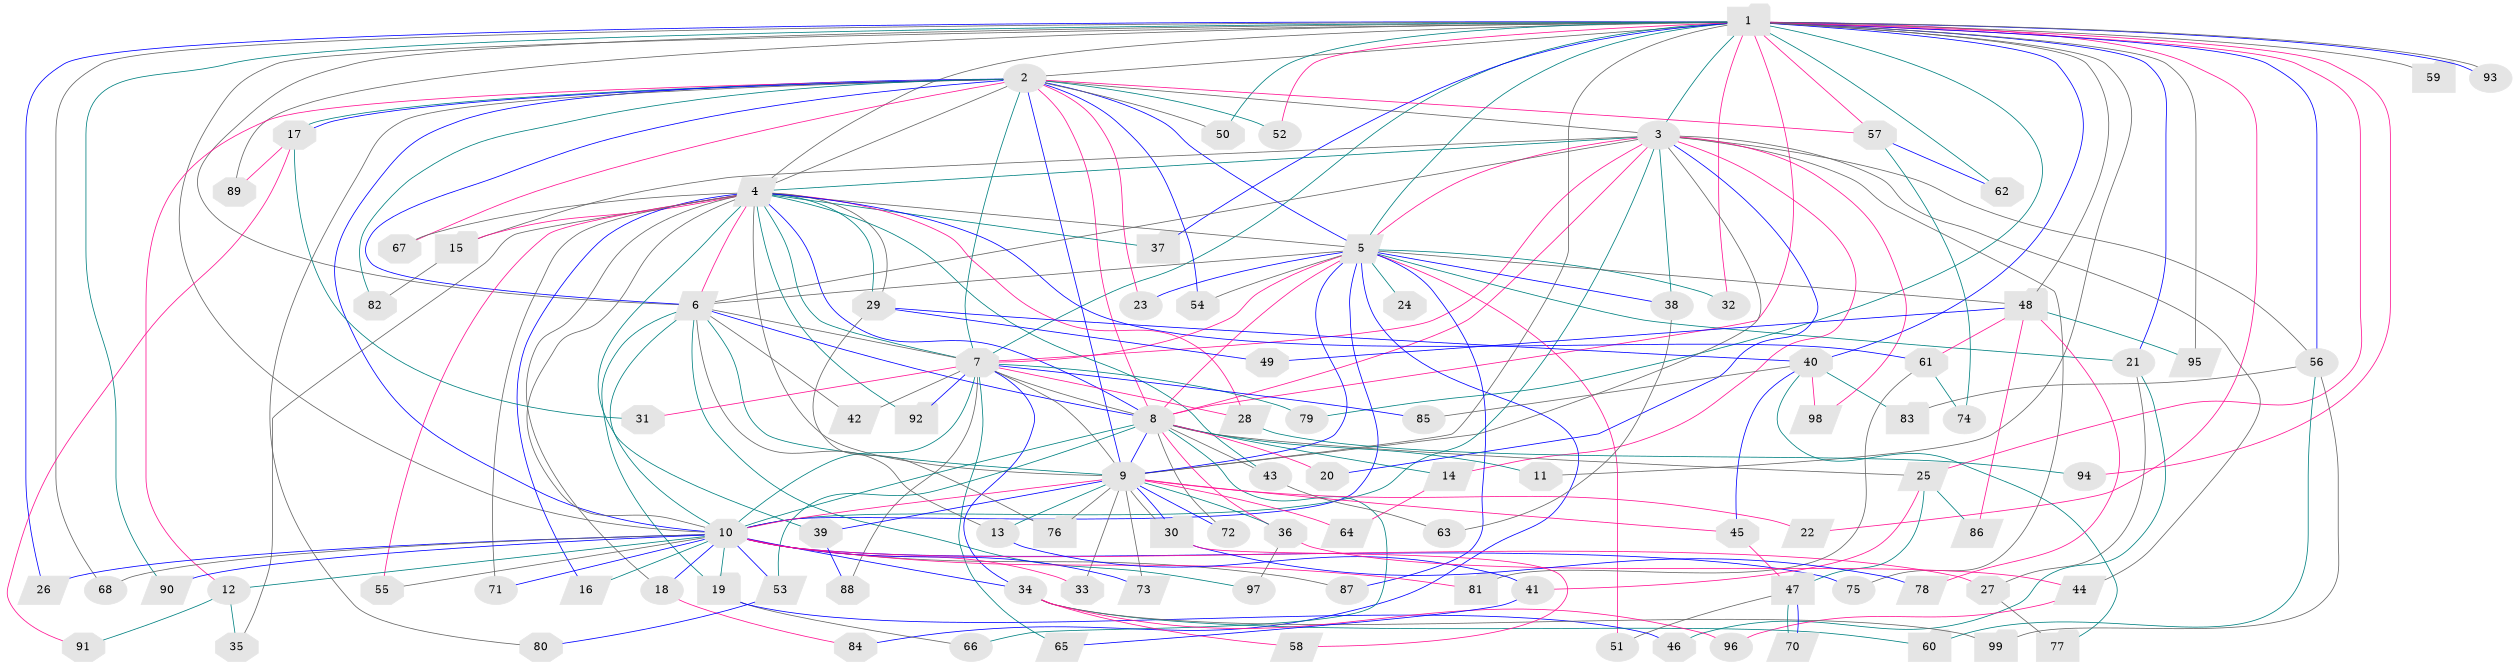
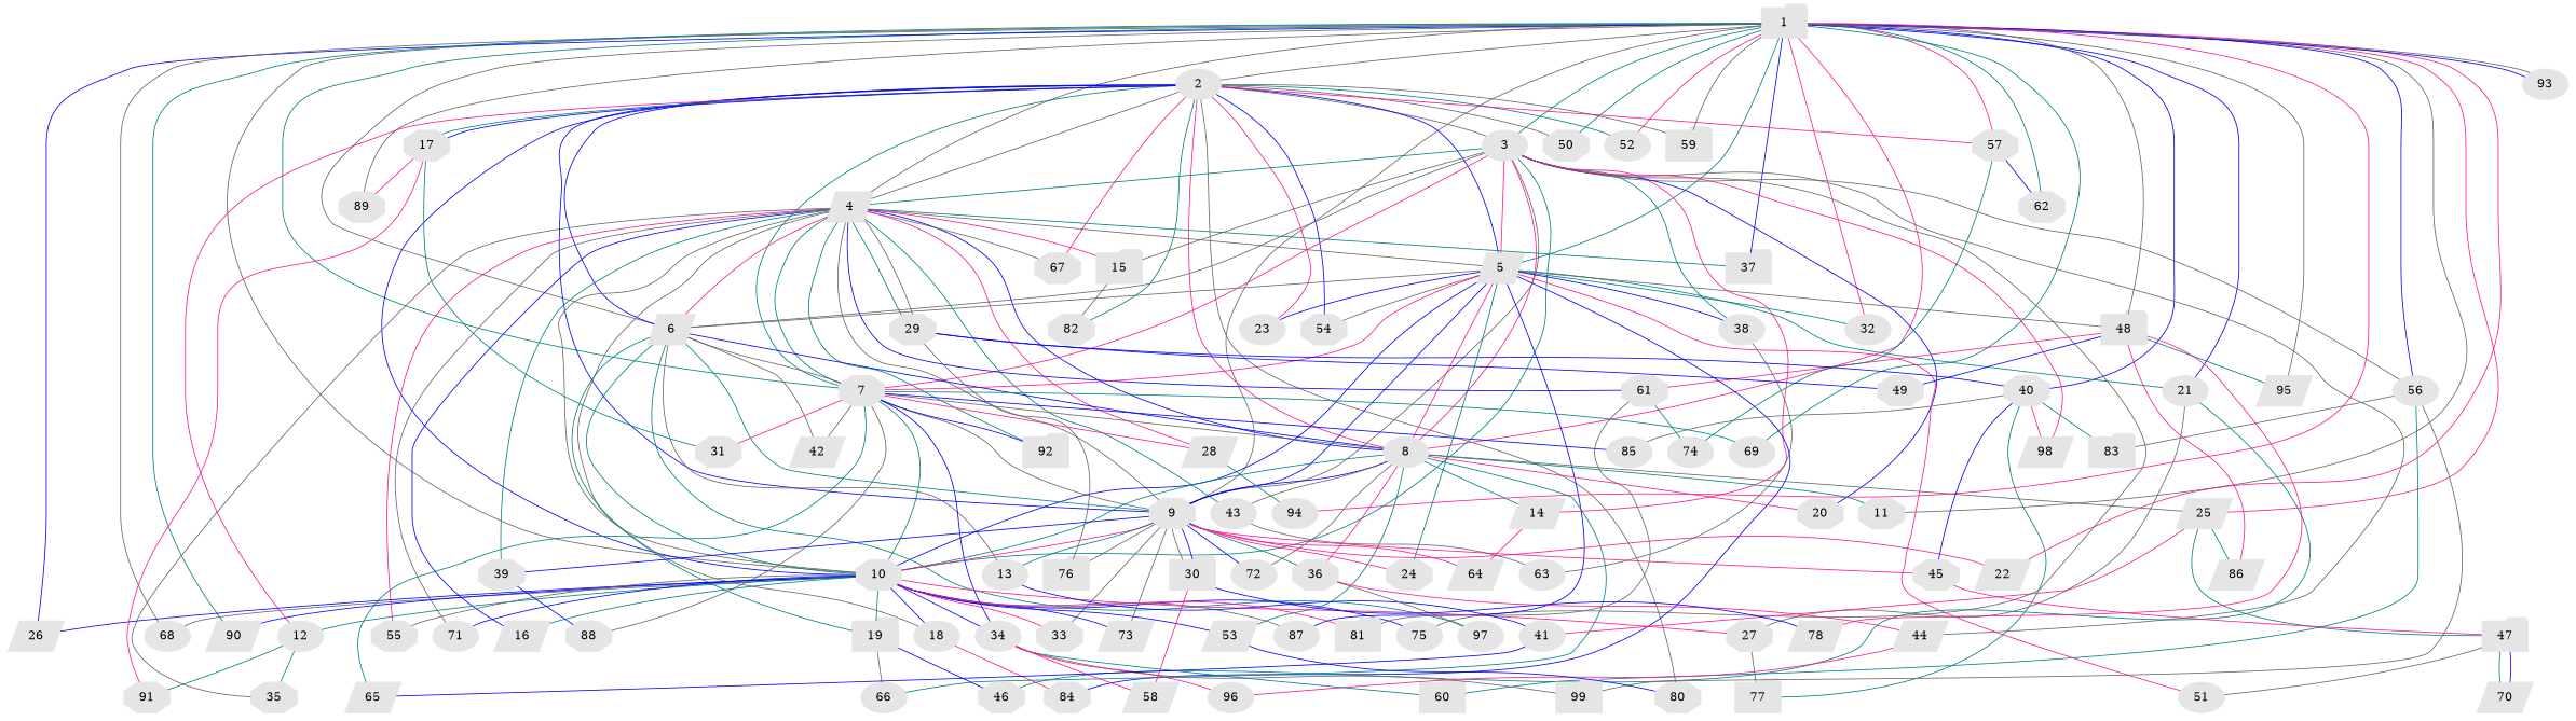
  graph {
    node [color=gray90 shape=octagon style=filled]
    edge [color=gray40]
    1 [shape=folder]
    2 [shape=ellipse]
    3 [shape=ellipse]
    4 [shape=parallelogram]
    5 [shape=parallelogram]
    6 [shape=parallelogram]
    7
    8 [shape=ellipse]
    9
    10
    11
    21 [shape=ellipse]
    22 [shape=parallelogram]
    25 [shape=parallelogram]
    26 [shape=parallelogram]
    32 [shape=ellipse]
    37 [shape=folder]
    40
    48 [shape=folder]
    50
    52 [shape=ellipse]
    56 [shape=ellipse]
    57
    59 [shape=folder]
    62
    68 [shape=ellipse]
-   79 [shape=ellipse]
+   79 [shape=ellipse label=69]
    89
    90 [shape=parallelogram]
    93 [shape=ellipse]
    94 [shape=ellipse]
    95 [shape=parallelogram]
    12 [shape=ellipse]
    17
    23 [shape=ellipse]
    54
    67
    80
    82
    14 [shape=parallelogram]
    15 [shape=folder]
    20
    38 [shape=ellipse]
    44 [shape=parallelogram]
    75 [shape=ellipse]
    98 [shape=parallelogram]
    16 [shape=parallelogram]
    18 [shape=ellipse]
    28 [shape=parallelogram]
    29
    35
    39
    43 [shape=ellipse]
    55
    61
    71 [shape=ellipse]
    92 [shape=folder]
    24
    51 [shape=ellipse]
    84
    87 [shape=ellipse]
    13 [shape=ellipse]
    19 [shape=folder]
    42 [shape=parallelogram]
    97 [shape=ellipse]
    31
    34 [shape=ellipse]
    65 [shape=parallelogram]
    85 [shape=ellipse]
    88
    36
    53 [shape=parallelogram]
    66 [shape=ellipse]
    72 [shape=ellipse]
    30 [shape=folder]
    33
    45
    64 [shape=parallelogram]
    73 [shape=parallelogram]
    76 [shape=folder]
    27
    81 [shape=folder]
    46
    41 [shape=ellipse]
    47 [shape=folder]
    86 [shape=parallelogram]
    77 [shape=folder]
    83 [shape=folder]
    49
    78 [shape=parallelogram]
    60 [shape=folder]
    n92 [label=99 shape=folder]
    74 [shape=ellipse]
    91
    63 [shape=ellipse]
    96 [shape=ellipse]
    58 [shape=parallelogram]
    70 [shape=parallelogram]
    1 -- 2
    1 -- 3 [color=teal]
    1 -- 4
    1 -- 5 [color=teal]
    1 -- 6
    1 -- 7 [color=teal]
    1 -- 8 [color=deeppink]
    1 -- 9
    1 -- 10
    1 -- 11
    1 -- 21 [color=blue]
    1 -- 22 [color=deeppink]
    1 -- 25 [color=deeppink]
    1 -- 26 [color=blue]
    1 -- 32 [color=deeppink]
    1 -- 37 [color=blue]
    1 -- 40 [color=blue]
    1 -- 48
    1 -- 50 [color=teal]
    1 -- 52 [color=deeppink]
    1 -- 56 [color=blue]
    1 -- 57 [color=deeppink]
    1 -- 59
    1 -- 62 [color=teal]
    1 -- 68
    1 -- 79 [color=teal]
    1 -- 89
    1 -- 90 [color=teal]
    1 -- 93 [color=blue]
    1 -- 93
    1 -- 94 [color=deeppink]
    1 -- 95
    2 -- 3
    2 -- 4
    2 -- 5 [color=blue]
    2 -- 6 [color=blue]
    2 -- 7 [color=teal]
    2 -- 8 [color=deeppink]
    2 -- 9 [color=blue]
    2 -- 10 [color=blue]
    2 -- 50
    2 -- 52 [color=teal]
    2 -- 57 [color=deeppink]
+   2 -- 59
    2 -- 12 [color=deeppink]
    2 -- 17 [color=teal]
    2 -- 17 [color=blue]
    2 -- 23 [color=deeppink]
    2 -- 54 [color=blue]
    2 -- 67 [color=deeppink]
    2 -- 80
    2 -- 82 [color=teal]
    3 -- 4 [color=teal]
    3 -- 5 [color=deeppink]
    3 -- 6
    3 -- 7 [color=deeppink]
    3 -- 8 [color=deeppink]
    3 -- 9
    3 -- 10 [color=teal]
    3 -- 56
    3 -- 14 [color=deeppink]
    3 -- 15
    3 -- 20 [color=blue]
    3 -- 38 [color=teal]
    3 -- 44
    3 -- 75
    3 -- 98 [color=deeppink]
    4 -- 5
    4 -- 6 [color=deeppink]
    4 -- 7 [color=teal]
    4 -- 8 [color=blue]
    4 -- 9
    4 -- 10
    4 -- 37 [color=teal]
    4 -- 67
    4 -- 15 [color=deeppink]
    4 -- 16 [color=blue]
    4 -- 18
    4 -- 28 [color=deeppink]
    4 -- 29 [color=teal]
    4 -- 29
    4 -- 35
    4 -- 39 [color=teal]
    4 -- 43 [color=teal]
    4 -- 55 [color=deeppink]
    4 -- 61 [color=blue]
    4 -- 71
    4 -- 92 [color=teal]
    5 -- 6
    5 -- 7 [color=deeppink]
    5 -- 8 [color=deeppink]
    5 -- 9 [color=blue]
    5 -- 10 [color=blue]
    5 -- 21 [color=teal]
    5 -- 32 [color=teal]
    5 -- 48
    5 -- 23 [color=blue]
    5 -- 54
    5 -- 38 [color=blue]
    5 -- 24 [color=teal]
    5 -- 51 [color=deeppink]
    5 -- 84 [color=blue]
    5 -- 87 [color=blue]
    6 -- 7
    6 -- 8 [color=blue]
    6 -- 9 [color=teal]
    6 -- 10 [color=teal]
    6 -- 13
    6 -- 19 [color=teal]
    6 -- 42
    6 -- 97 [color=teal]
    7 -- 8
    7 -- 9
    7 -- 10 [color=teal]
    7 -- 79 [color=teal]
    7 -- 28 [color=deeppink]
    7 -- 92 [color=blue]
    7 -- 42
    7 -- 31 [color=deeppink]
    7 -- 34 [color=blue]
    7 -- 65 [color=teal]
    7 -- 85 [color=blue]
    7 -- 88
    8 -- 9 [color=blue]
    8 -- 10 [color=teal]
    8 -- 11 [color=teal]
    8 -- 25
    8 -- 14 [color=teal]
    8 -- 20 [color=deeppink]
    8 -- 43
    8 -- 36 [color=deeppink]
    8 -- 53 [color=teal]
    8 -- 66 [color=teal]
    8 -- 72
    9 -- 10 [color=deeppink]
    9 -- 22 [color=deeppink]
    9 -- 39 [color=blue]
+   9 -- 24 [color=deeppink]
    9 -- 13 [color=teal]
    9 -- 36 [color=teal]
    9 -- 72 [color=blue]
    9 -- 30
    9 -- 30 [color=blue]
    9 -- 33
    9 -- 45 [color=deeppink]
    9 -- 64 [color=deeppink]
    9 -- 73
    9 -- 76
    10 -- 26 [color=blue]
    10 -- 68
    10 -- 90 [color=blue]
    10 -- 12 [color=teal]
    10 -- 75 [color=blue]
    10 -- 16 [color=teal]
    10 -- 18 [color=blue]
    10 -- 55
    10 -- 71 [color=blue]
    10 -- 87
    10 -- 19 [color=teal]
    10 -- 34 [color=blue]
    10 -- 53 [color=blue]
    10 -- 33 [color=deeppink]
    10 -- 73 [color=blue]
    10 -- 27 [color=deeppink]
    10 -- 81 [color=deeppink]
    21 -- 27
    21 -- 46 [color=teal]
    25 -- 41 [color=deeppink]
    25 -- 47 [color=teal]
    25 -- 86 [color=teal]
    40 -- 98 [color=deeppink]
    40 -- 85
    40 -- 45 [color=blue]
    40 -- 77 [color=teal]
    40 -- 83 [color=teal]
    48 -- 95 [color=teal]
    48 -- 61 [color=deeppink]
    48 -- 86 [color=deeppink]
    48 -- 49 [color=blue]
    48 -- 78 [color=deeppink]
    56 -- 83
    56 -- 60 [color=teal]
    56 -- n92
    57 -- 62 [color=blue]
    57 -- 74 [color=teal]
    12 -- 35 [color=teal]
    12 -- 91 [color=teal]
    17 -- 89 [color=deeppink]
    17 -- 31 [color=teal]
    17 -- 91 [color=deeppink]
    14 -- 64 [color=deeppink]
    15 -- 82
    38 -- 63
    44 -- 96 [color=deeppink]
    18 -- 84 [color=deeppink]
    28 -- 94 [color=teal]
    29 -- 40 [color=blue]
    29 -- 76
    29 -- 49 [color=blue]
    39 -- 88 [color=blue]
    43 -- 63
    61 -- 81
    61 -- 74 [color=teal]
    13 -- 41 [color=blue]
    19 -- 66
    19 -- 46 [color=blue]
    34 -- 60 [color=teal]
    34 -- n92
    34 -- 96 [color=deeppink]
    34 -- 58 [color=deeppink]
    36 -- 44 [color=deeppink]
    36 -- 97
    53 -- 80 [color=blue]
    30 -- 78 [color=blue]
    30 -- 58 [color=deeppink]
    45 -- 47 [color=deeppink]
    27 -- 77
    41 -- 65 [color=blue]
    47 -- 51
    47 -- 70 [color=teal]
    47 -- 70 [color=blue]
  }
